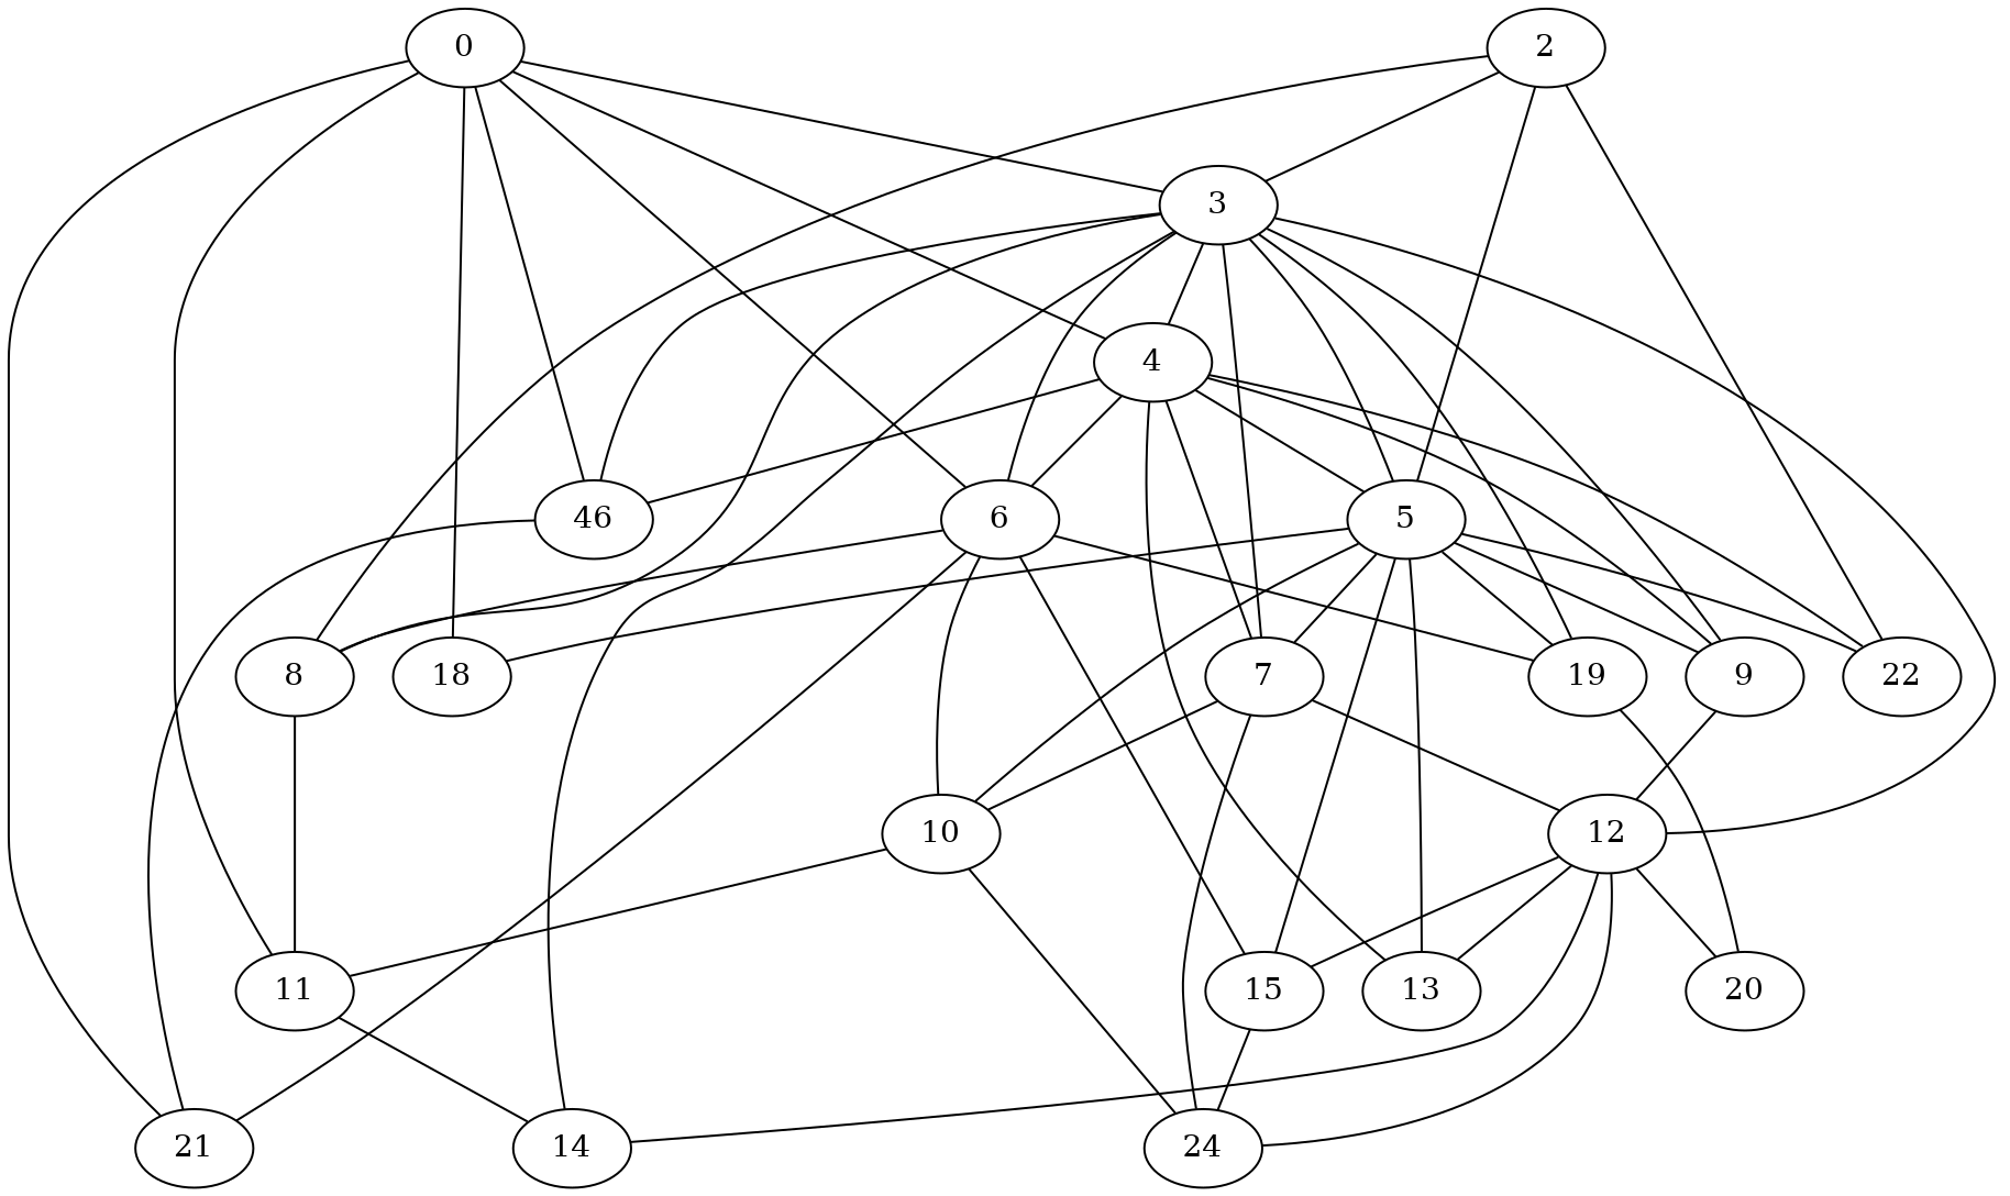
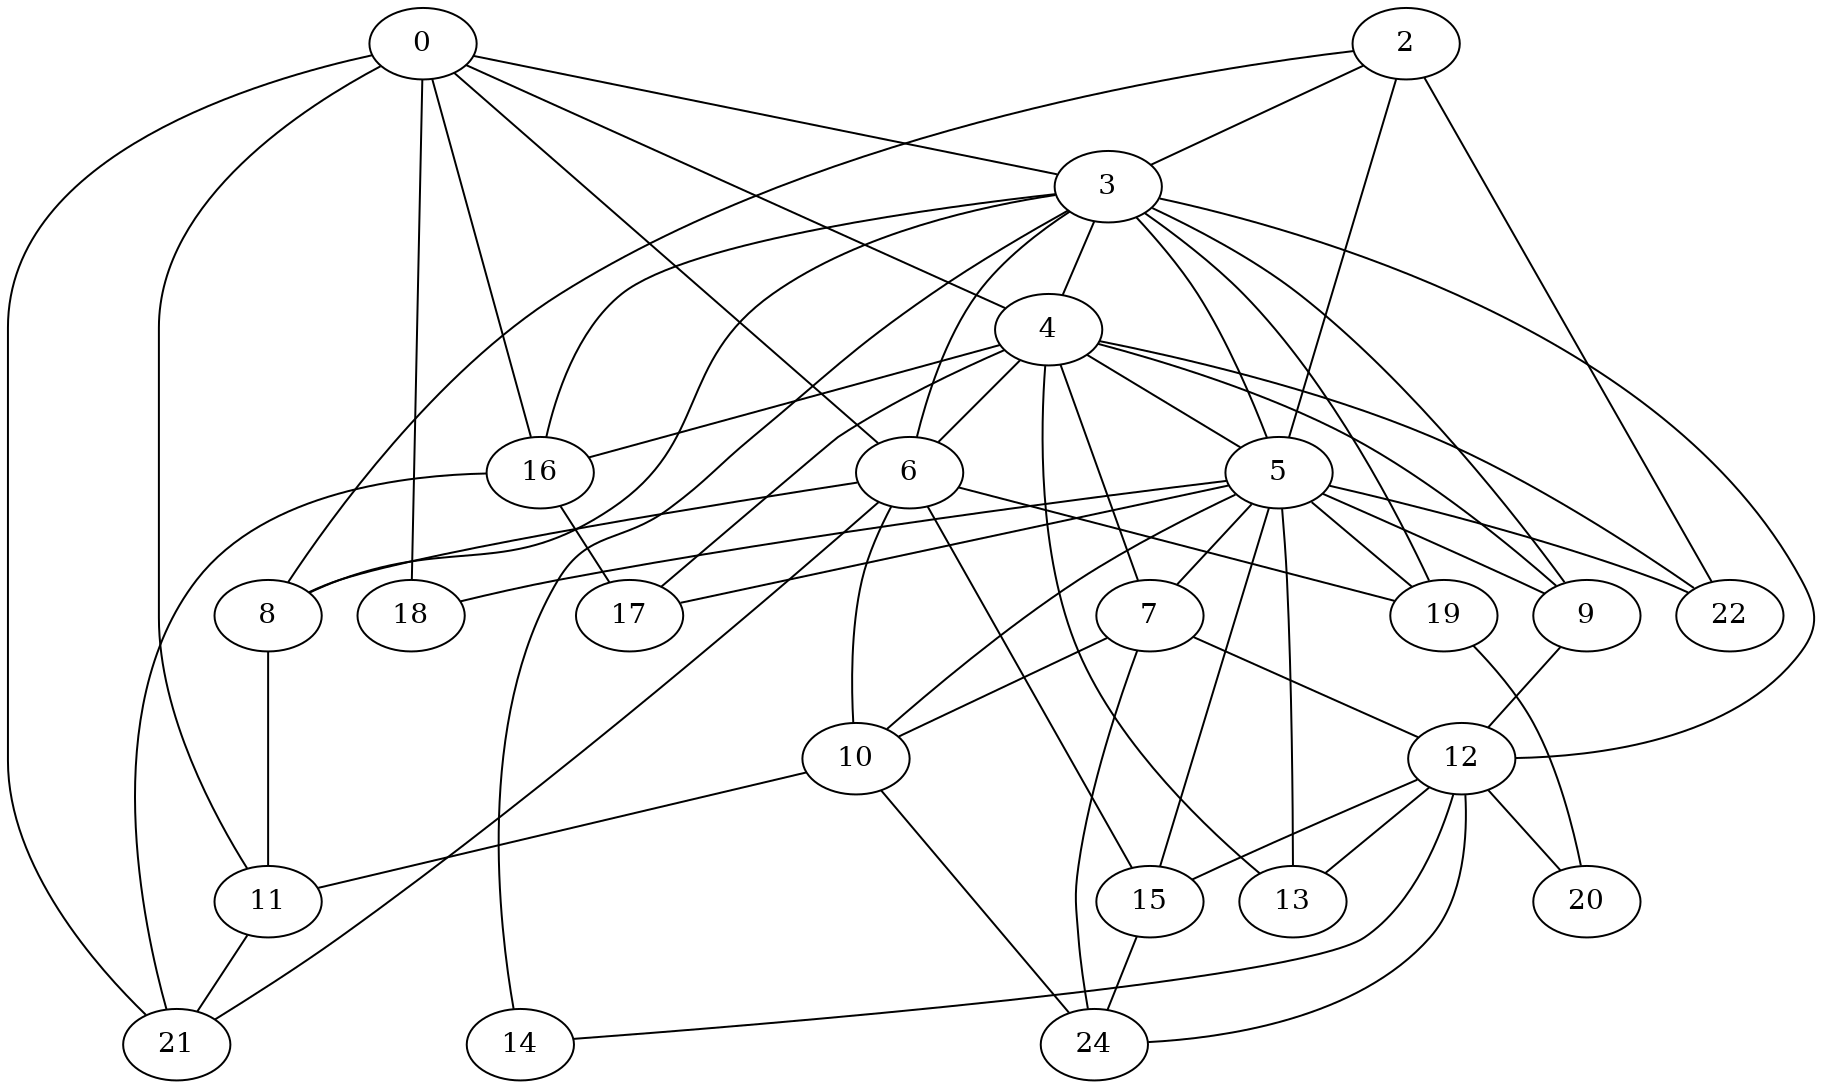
  strict graph {
    edge [is_available=True prob=1.0]
    0
    3
    4
    6
    11
-   16 [label=46]
+   16
    18
    21
    5
    8
    7
    9
    12
    14
    19
    22
    13
+   17
    10
    15
    2
    24
    20
    0 -- 3
    0 -- 4 [prob=0.672042037398]
    0 -- 6 [prob=0.416776456971]
    0 -- 11
    0 -- 16 [prob=0.0851172659275]
    0 -- 18 [prob=0.356494870092]
    0 -- 21 [prob=0.41070481946]
    3 -- 4 [prob=0.592385655965]
    3 -- 6 [prob=0.131857456693]
    3 -- 16 [prob=0.612468484974]
    3 -- 5 [prob=0.922136679723]
    3 -- 8
-   3 -- 7 [prob=0.757104672862]
    3 -- 9
    3 -- 12 [prob=0.0998561661514]
    3 -- 14 [prob=0.272273252799]
    3 -- 19
    4 -- 6 [prob=0.189423915065]
    4 -- 16 [prob=0.00813283865699]
    4 -- 5 [prob=0.236385261602]
    4 -- 7 [prob=0.995462888511]
    4 -- 9
    4 -- 22
    4 -- 13 [prob=0.0509778673768]
+   4 -- 17 [prob=0.586253937834]
    6 -- 21
    6 -- 8 [prob=0.683380637671]
    6 -- 19 [prob=0.645101761153]
    6 -- 10
    6 -- 15
-   11 -- 14
+   11 -- 21
    16 -- 21 [prob=0.875784532418]
+   16 -- 17 [prob=0.48417538819]
    5 -- 18 [prob=0.154015554039]
    5 -- 7 [prob=0.191076898799]
    5 -- 9 [prob=0.48299339299]
    5 -- 19 [prob=0.786696197355]
    5 -- 22 [prob=0.0213342848518]
    5 -- 13 [prob=0.170321227081]
+   5 -- 17
    5 -- 10 [prob=0.351258852286]
    5 -- 15
    8 -- 11 [prob=0.602345328255]
    7 -- 12 [prob=0.766948469894]
    7 -- 10 [prob=0.847436004049]
    7 -- 24 [prob=0.796827621386]
    9 -- 12 [prob=0.955798389187]
    12 -- 14 [prob=0.20221290116]
    12 -- 13 [prob=0.912441579492]
    12 -- 15
    12 -- 24 [prob=0.0908378661327]
    12 -- 20 [prob=0.399496063831]
    19 -- 20 [prob=0.445499199223]
    10 -- 11
    10 -- 24 [prob=0.332699385185]
    15 -- 24 [prob=0.482727054704]
    2 -- 3 [prob=0.729290078568]
    2 -- 5 [prob=0.291772826713]
    2 -- 8
    2 -- 22 [prob=0.596652618681]
  }
